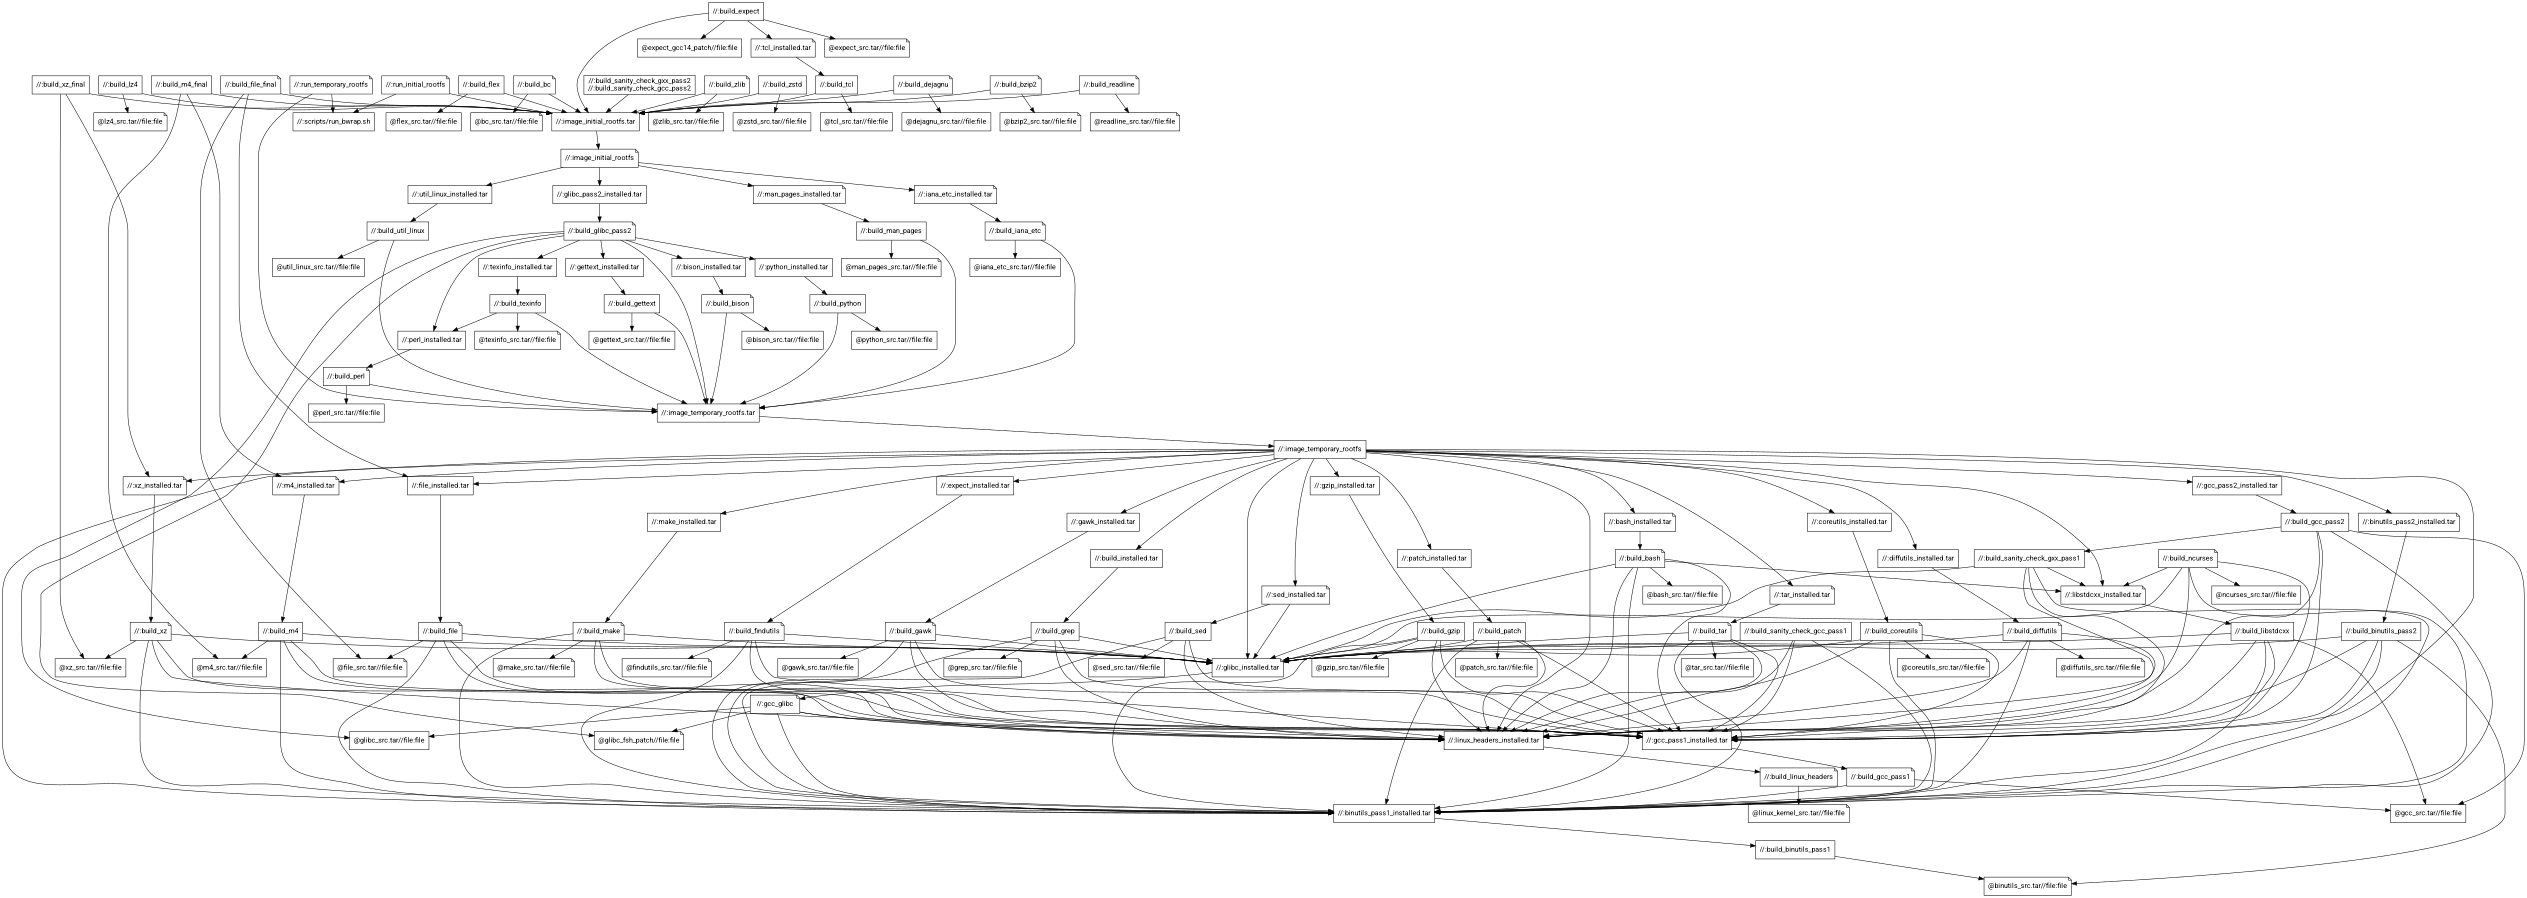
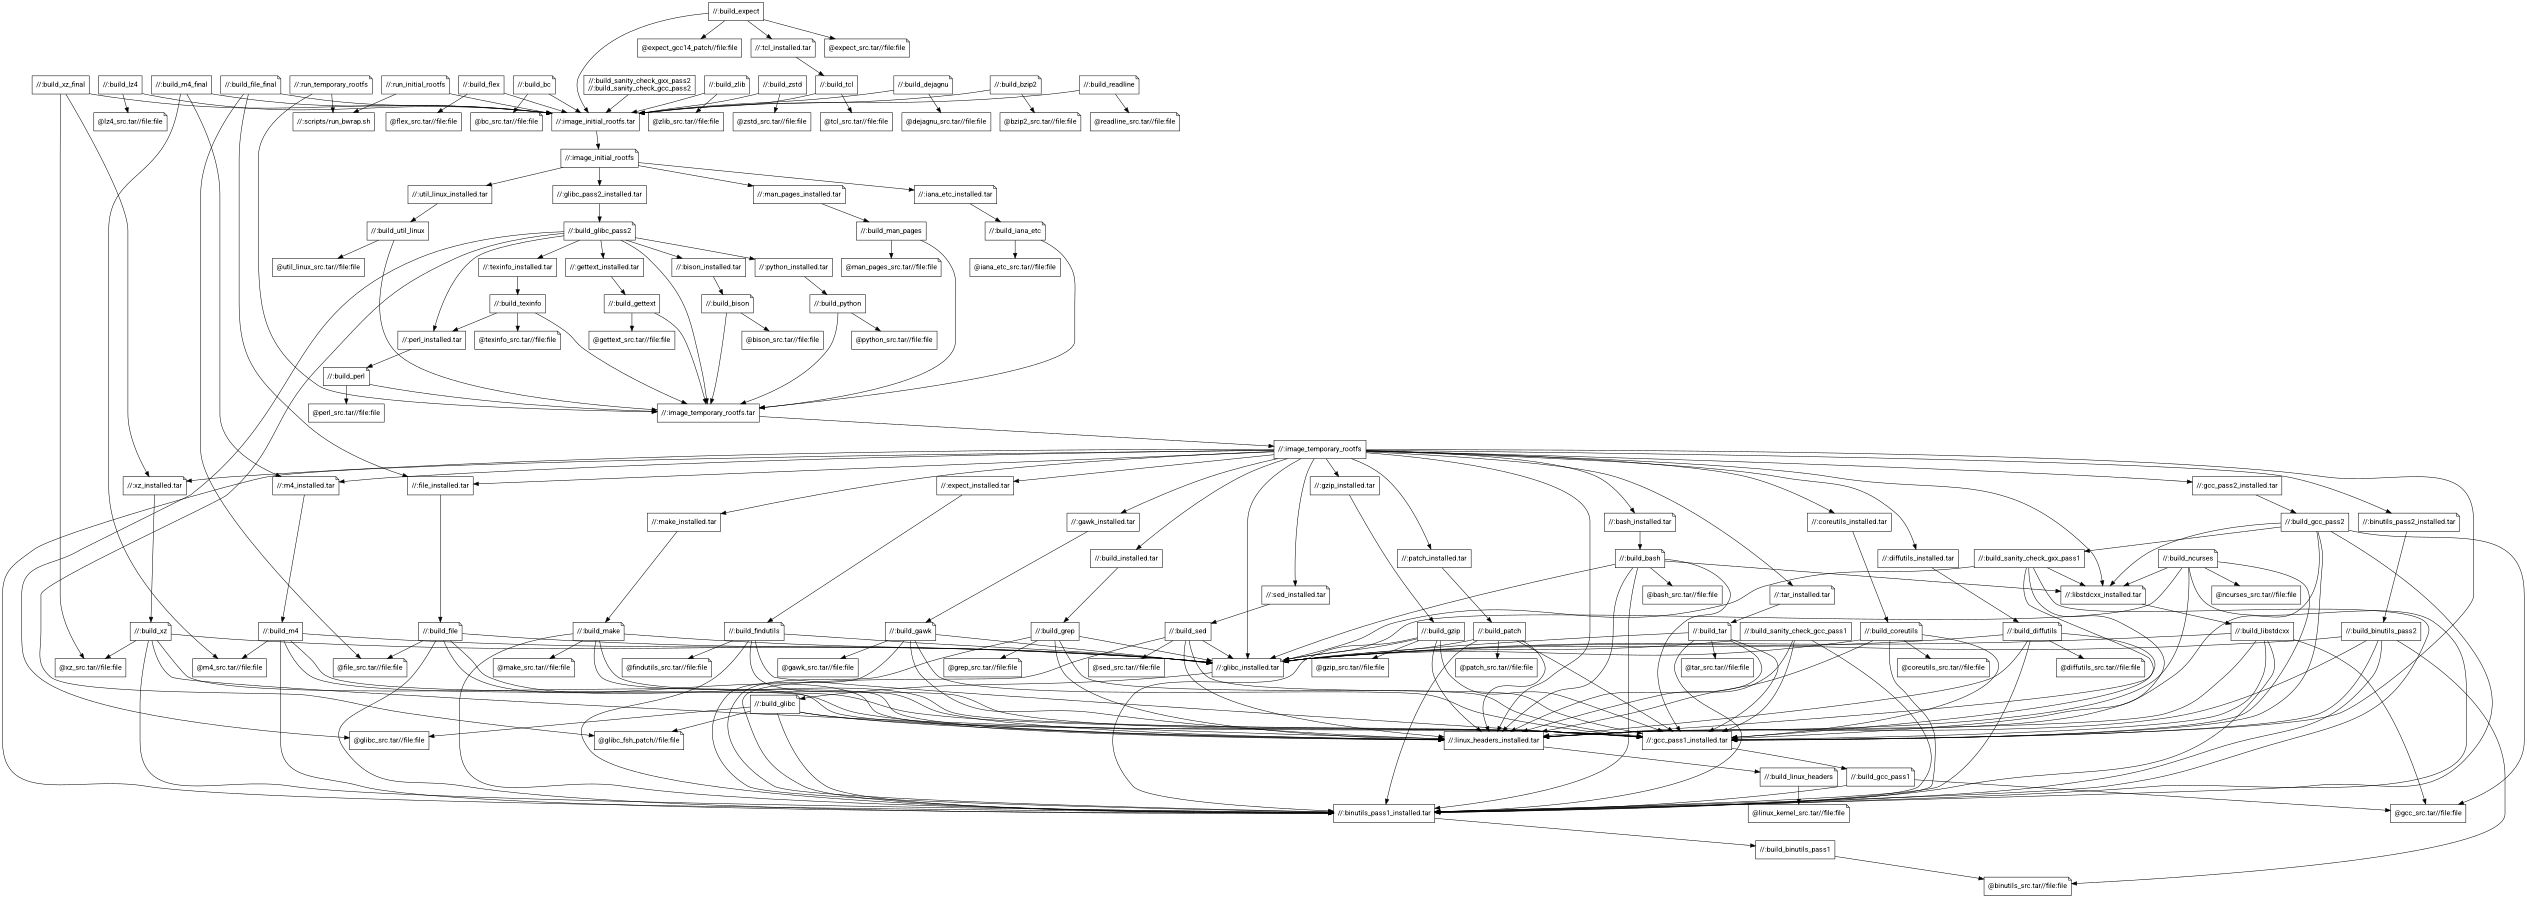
  digraph {
    fontname=Roboto
    node [fontname=Roboto shape=box]
    edge [fontname=Roboto]
    "//:build_lz4"
    "//:image_initial_rootfs.tar"
    "@lz4_src.tar//file:file" [shape=note]
    "//:image_initial_rootfs" [shape=note]
    "//:glibc_pass2_installed.tar"
    "//:man_pages_installed.tar" [shape=note]
    "//:iana_etc_installed.tar" [shape=note]
    "//:util_linux_installed.tar"
    "//:run_initial_rootfs" [shape=note]
    "//:scripts/run_bwrap.sh"
    "//:build_flex"
    "@flex_src.tar//file:file"
    "//:build_bc" [shape=note]
    "@bc_src.tar//file:file" [shape=note]
    "//:build_zlib" [shape=note]
    "@zlib_src.tar//file:file"
    "//:build_xz_final"
    "@xz_src.tar//file:file"
    "//:xz_installed.tar" [shape=note]
    "//:build_xz" [shape=note]
    "//:binutils_pass1_installed.tar"
    "//:gcc_pass1_installed.tar"
    "//:glibc_installed.tar" [shape=note]
    "//:linux_headers_installed.tar"
    "//:run_temporary_rootfs" [shape=note]
    "//:image_temporary_rootfs.tar"
    "//:image_temporary_rootfs"
    "//:m4_installed.tar" [shape=note]
    "//:libstdcxx_installed.tar" [shape=note]
    "//:file_installed.tar"
    "//:bash_installed.tar" [shape=note]
    "//:coreutils_installed.tar"
    "//:diffutils_installed.tar"
    n34 [label="//:expect_installed.tar"]
    "//:gawk_installed.tar"
    n36 [label="//:build_installed.tar"]
    "//:gzip_installed.tar"
    "//:make_installed.tar"
    "//:patch_installed.tar"
    "//:sed_installed.tar" [shape=note]
    "//:tar_installed.tar" [shape=note]
    "//:binutils_pass2_installed.tar" [shape=note]
    "//:gcc_pass2_installed.tar"
    "//:build_m4_final"
    "@m4_src.tar//file:file"
    "//:build_m4"
    "//:build_zstd"
    "@zstd_src.tar//file:file"
    "//:build_sanity_check_gxx_pass1"
    "//:build_binutils_pass1"
    "//:build_gcc_pass1" [shape=note]
-   "//:build_glibc" [shape=note label="//:gcc_glibc"]
+   "//:build_glibc" [shape=note]
    "//:build_linux_headers" [shape=note]
    "//:build_libstdcxx"
    "@binutils_src.tar//file:file" [shape=note]
    "@gcc_src.tar//file:file"
    "@glibc_src.tar//file:file"
    "@glibc_fsh_patch//file:file" [shape=note]
    "@linux_kernel_src.tar//file:file" [shape=note]
    "//:build_sanity_check_gcc_pass1"
    "//:build_expect"
    "@expect_gcc14_patch//file:file"
    "//:tcl_installed.tar" [shape=note]
    "@expect_src.tar//file:file" [shape=note]
    "//:build_tcl"
    "@tcl_src.tar//file:file"
    "//:build_sanity_check_gxx_pass2\n//:build_sanity_check_gcc_pass2"
    "//:build_dejagnu" [shape=note]
    "@dejagnu_src.tar//file:file"
    "//:build_file_final" [shape=note]
    "@file_src.tar//file:file" [shape=note]
    "//:build_file" [shape=note]
    "//:build_bzip2" [shape=note]
    "@bzip2_src.tar//file:file" [shape=note]
    "//:build_readline" [shape=note]
    "@readline_src.tar//file:file" [shape=note]
    "//:build_glibc_pass2" [shape=note]
    "//:build_man_pages"
    "//:build_iana_etc" [shape=note]
    "//:build_util_linux"
    "//:bison_installed.tar"
    "//:python_installed.tar"
    "//:texinfo_installed.tar"
    "//:perl_installed.tar"
    "//:gettext_installed.tar"
    "@man_pages_src.tar//file:file" [shape=note]
    "@iana_etc_src.tar//file:file"
    "@util_linux_src.tar//file:file"
    "//:build_bison" [shape=note]
    "//:build_python"
    "//:build_texinfo"
    "//:build_perl" [shape=note]
    "//:build_gettext"
    "@bison_src.tar//file:file"
    "@python_src.tar//file:file"
    "@texinfo_src.tar//file:file" [shape=note]
    "@perl_src.tar//file:file"
    "@gettext_src.tar//file:file"
    "//:build_bash" [shape=note]
    "//:build_coreutils" [shape=note]
    "//:build_diffutils" [shape=note]
    "//:build_findutils" [shape=note]
    "//:build_gawk" [shape=note]
    "//:build_grep"
    "//:build_gzip"
    "//:build_make" [shape=note]
    "//:build_patch"
    "//:build_sed"
    "//:build_tar" [shape=note]
    "//:build_binutils_pass2"
    "//:build_gcc_pass2"
    "//:build_ncurses" [shape=note]
    "@ncurses_src.tar//file:file"
    "@bash_src.tar//file:file"
    "@coreutils_src.tar//file:file" [shape=note]
    "@diffutils_src.tar//file:file" [shape=note]
    "@findutils_src.tar//file:file" [shape=note]
    "@gawk_src.tar//file:file"
    "@grep_src.tar//file:file" [shape=note]
    "@gzip_src.tar//file:file"
    "@make_src.tar//file:file" [shape=note]
    "@patch_src.tar//file:file"
    "@sed_src.tar//file:file"
    "@tar_src.tar//file:file"
    "//:build_lz4" -> "//:image_initial_rootfs.tar"
    "//:build_lz4" -> "@lz4_src.tar//file:file"
    "//:image_initial_rootfs.tar" -> "//:image_initial_rootfs"
    "//:image_initial_rootfs" -> "//:glibc_pass2_installed.tar"
    "//:image_initial_rootfs" -> "//:man_pages_installed.tar"
    "//:image_initial_rootfs" -> "//:iana_etc_installed.tar"
    "//:image_initial_rootfs" -> "//:util_linux_installed.tar"
    "//:glibc_pass2_installed.tar" -> "//:build_glibc_pass2"
    "//:man_pages_installed.tar" -> "//:build_man_pages"
    "//:iana_etc_installed.tar" -> "//:build_iana_etc"
    "//:util_linux_installed.tar" -> "//:build_util_linux"
    "//:run_initial_rootfs" -> "//:image_initial_rootfs.tar"
    "//:run_initial_rootfs" -> "//:scripts/run_bwrap.sh"
    "//:build_flex" -> "//:image_initial_rootfs.tar"
    "//:build_flex" -> "@flex_src.tar//file:file"
    "//:build_bc" -> "//:image_initial_rootfs.tar"
    "//:build_bc" -> "@bc_src.tar//file:file"
    "//:build_zlib" -> "//:image_initial_rootfs.tar"
    "//:build_zlib" -> "@zlib_src.tar//file:file"
    "//:build_xz_final" -> "//:image_initial_rootfs.tar"
    "//:build_xz_final" -> "@xz_src.tar//file:file"
    "//:build_xz_final" -> "//:xz_installed.tar"
    "//:xz_installed.tar" -> "//:build_xz"
    "//:build_xz" -> "@xz_src.tar//file:file"
    "//:build_xz" -> "//:binutils_pass1_installed.tar"
    "//:build_xz" -> "//:gcc_pass1_installed.tar"
    "//:build_xz" -> "//:glibc_installed.tar"
    "//:build_xz" -> "//:linux_headers_installed.tar"
    "//:binutils_pass1_installed.tar" -> "//:build_binutils_pass1"
    "//:gcc_pass1_installed.tar" -> "//:build_gcc_pass1"
    "//:glibc_installed.tar" -> "//:build_glibc"
    "//:linux_headers_installed.tar" -> "//:build_linux_headers"
    "//:run_temporary_rootfs" -> "//:scripts/run_bwrap.sh"
    "//:run_temporary_rootfs" -> "//:image_temporary_rootfs.tar"
    "//:image_temporary_rootfs.tar" -> "//:image_temporary_rootfs"
    "//:image_temporary_rootfs" -> "//:xz_installed.tar"
    "//:image_temporary_rootfs" -> "//:binutils_pass1_installed.tar"
    "//:image_temporary_rootfs" -> "//:gcc_pass1_installed.tar"
    "//:image_temporary_rootfs" -> "//:glibc_installed.tar"
    "//:image_temporary_rootfs" -> "//:linux_headers_installed.tar"
    "//:image_temporary_rootfs" -> "//:m4_installed.tar"
    "//:image_temporary_rootfs" -> "//:libstdcxx_installed.tar"
    "//:image_temporary_rootfs" -> "//:file_installed.tar"
    "//:image_temporary_rootfs" -> "//:bash_installed.tar"
    "//:image_temporary_rootfs" -> "//:coreutils_installed.tar"
    "//:image_temporary_rootfs" -> "//:diffutils_installed.tar"
    "//:image_temporary_rootfs" -> n34
    "//:image_temporary_rootfs" -> "//:gawk_installed.tar"
    "//:image_temporary_rootfs" -> n36
    "//:image_temporary_rootfs" -> "//:gzip_installed.tar"
    "//:image_temporary_rootfs" -> "//:make_installed.tar"
    "//:image_temporary_rootfs" -> "//:patch_installed.tar"
    "//:image_temporary_rootfs" -> "//:sed_installed.tar"
    "//:image_temporary_rootfs" -> "//:tar_installed.tar"
    "//:image_temporary_rootfs" -> "//:binutils_pass2_installed.tar"
    "//:image_temporary_rootfs" -> "//:gcc_pass2_installed.tar"
    "//:m4_installed.tar" -> "//:build_m4"
    "//:libstdcxx_installed.tar" -> "//:build_libstdcxx"
    "//:file_installed.tar" -> "//:build_file"
    "//:bash_installed.tar" -> "//:build_bash"
    "//:coreutils_installed.tar" -> "//:build_coreutils"
    "//:diffutils_installed.tar" -> "//:build_diffutils"
    n34 -> "//:build_findutils"
    "//:gawk_installed.tar" -> "//:build_gawk"
    n36 -> "//:build_grep"
    "//:gzip_installed.tar" -> "//:build_gzip"
    "//:make_installed.tar" -> "//:build_make"
    "//:patch_installed.tar" -> "//:build_patch"
    "//:sed_installed.tar" -> "//:build_sed"
    "//:tar_installed.tar" -> "//:build_tar"
    "//:binutils_pass2_installed.tar" -> "//:build_binutils_pass2"
    "//:gcc_pass2_installed.tar" -> "//:build_gcc_pass2"
    "//:build_m4_final" -> "//:image_initial_rootfs.tar"
    "//:build_m4_final" -> "//:m4_installed.tar"
    "//:build_m4_final" -> "@m4_src.tar//file:file"
    "//:build_m4" -> "//:binutils_pass1_installed.tar"
    "//:build_m4" -> "//:gcc_pass1_installed.tar"
    "//:build_m4" -> "//:glibc_installed.tar"
    "//:build_m4" -> "//:linux_headers_installed.tar"
    "//:build_m4" -> "@m4_src.tar//file:file"
    "//:build_zstd" -> "//:image_initial_rootfs.tar"
    "//:build_zstd" -> "@zstd_src.tar//file:file"
    "//:build_sanity_check_gxx_pass1" -> "//:binutils_pass1_installed.tar"
    "//:build_sanity_check_gxx_pass1" -> "//:gcc_pass1_installed.tar"
    "//:build_sanity_check_gxx_pass1" -> "//:glibc_installed.tar"
    "//:build_sanity_check_gxx_pass1" -> "//:linux_headers_installed.tar"
    "//:build_sanity_check_gxx_pass1" -> "//:libstdcxx_installed.tar"
    "//:build_binutils_pass1" -> "@binutils_src.tar//file:file"
    "//:build_gcc_pass1" -> "//:binutils_pass1_installed.tar"
    "//:build_gcc_pass1" -> "@gcc_src.tar//file:file"
    "//:build_glibc" -> "//:binutils_pass1_installed.tar"
    "//:build_glibc" -> "//:gcc_pass1_installed.tar"
    "//:build_glibc" -> "//:linux_headers_installed.tar"
    "//:build_glibc" -> "@glibc_src.tar//file:file"
    "//:build_glibc" -> "@glibc_fsh_patch//file:file"
    "//:build_linux_headers" -> "@linux_kernel_src.tar//file:file"
    "//:build_libstdcxx" -> "//:binutils_pass1_installed.tar"
    "//:build_libstdcxx" -> "//:gcc_pass1_installed.tar"
    "//:build_libstdcxx" -> "//:glibc_installed.tar"
    "//:build_libstdcxx" -> "//:linux_headers_installed.tar"
    "//:build_libstdcxx" -> "@gcc_src.tar//file:file"
    "//:build_sanity_check_gcc_pass1" -> "//:binutils_pass1_installed.tar"
    "//:build_sanity_check_gcc_pass1" -> "//:gcc_pass1_installed.tar"
    "//:build_sanity_check_gcc_pass1" -> "//:glibc_installed.tar"
    "//:build_sanity_check_gcc_pass1" -> "//:linux_headers_installed.tar"
    "//:build_expect" -> "//:image_initial_rootfs.tar"
    "//:build_expect" -> "@expect_gcc14_patch//file:file"
    "//:build_expect" -> "//:tcl_installed.tar"
    "//:build_expect" -> "@expect_src.tar//file:file"
    "//:tcl_installed.tar" -> "//:build_tcl"
    "//:build_tcl" -> "//:image_initial_rootfs.tar"
    "//:build_tcl" -> "@tcl_src.tar//file:file"
    "//:build_sanity_check_gxx_pass2\n//:build_sanity_check_gcc_pass2" -> "//:image_initial_rootfs.tar"
    "//:build_dejagnu" -> "//:image_initial_rootfs.tar"
    "//:build_dejagnu" -> "@dejagnu_src.tar//file:file"
    "//:build_file_final" -> "//:image_initial_rootfs.tar"
    "//:build_file_final" -> "//:file_installed.tar"
    "//:build_file_final" -> "@file_src.tar//file:file"
    "//:build_file" -> "//:binutils_pass1_installed.tar"
    "//:build_file" -> "//:gcc_pass1_installed.tar"
    "//:build_file" -> "//:glibc_installed.tar"
    "//:build_file" -> "//:linux_headers_installed.tar"
    "//:build_file" -> "@file_src.tar//file:file"
    "//:build_bzip2" -> "//:image_initial_rootfs.tar"
    "//:build_bzip2" -> "@bzip2_src.tar//file:file"
    "//:build_readline" -> "//:image_initial_rootfs.tar"
    "//:build_readline" -> "@readline_src.tar//file:file"
    "//:build_glibc_pass2" -> "//:image_temporary_rootfs.tar"
    "//:build_glibc_pass2" -> "@glibc_src.tar//file:file"
    "//:build_glibc_pass2" -> "@glibc_fsh_patch//file:file"
    "//:build_glibc_pass2" -> "//:bison_installed.tar"
    "//:build_glibc_pass2" -> "//:python_installed.tar"
    "//:build_glibc_pass2" -> "//:texinfo_installed.tar"
    "//:build_glibc_pass2" -> "//:perl_installed.tar"
    "//:build_glibc_pass2" -> "//:gettext_installed.tar"
    "//:build_man_pages" -> "//:image_temporary_rootfs.tar"
    "//:build_man_pages" -> "@man_pages_src.tar//file:file"
    "//:build_iana_etc" -> "//:image_temporary_rootfs.tar"
    "//:build_iana_etc" -> "@iana_etc_src.tar//file:file"
    "//:build_util_linux" -> "//:image_temporary_rootfs.tar"
    "//:build_util_linux" -> "@util_linux_src.tar//file:file"
    "//:bison_installed.tar" -> "//:build_bison"
    "//:python_installed.tar" -> "//:build_python"
    "//:texinfo_installed.tar" -> "//:build_texinfo"
    "//:perl_installed.tar" -> "//:build_perl"
    "//:gettext_installed.tar" -> "//:build_gettext"
    "//:build_bison" -> "//:image_temporary_rootfs.tar"
    "//:build_bison" -> "@bison_src.tar//file:file"
    "//:build_python" -> "//:image_temporary_rootfs.tar"
    "//:build_python" -> "@python_src.tar//file:file"
    "//:build_texinfo" -> "//:image_temporary_rootfs.tar"
    "//:build_texinfo" -> "//:perl_installed.tar"
    "//:build_texinfo" -> "@texinfo_src.tar//file:file"
    "//:build_perl" -> "//:image_temporary_rootfs.tar"
    "//:build_perl" -> "@perl_src.tar//file:file"
    "//:build_gettext" -> "//:image_temporary_rootfs.tar"
    "//:build_gettext" -> "@gettext_src.tar//file:file"
    "//:build_bash" -> "//:binutils_pass1_installed.tar"
    "//:build_bash" -> "//:gcc_pass1_installed.tar"
    "//:build_bash" -> "//:glibc_installed.tar"
    "//:build_bash" -> "//:linux_headers_installed.tar"
    "//:build_bash" -> "//:libstdcxx_installed.tar"
    "//:build_bash" -> "@bash_src.tar//file:file"
    "//:build_coreutils" -> "//:binutils_pass1_installed.tar"
    "//:build_coreutils" -> "//:gcc_pass1_installed.tar"
    "//:build_coreutils" -> "//:glibc_installed.tar"
    "//:build_coreutils" -> "//:linux_headers_installed.tar"
    "//:build_coreutils" -> "@coreutils_src.tar//file:file"
    "//:build_diffutils" -> "//:binutils_pass1_installed.tar"
    "//:build_diffutils" -> "//:gcc_pass1_installed.tar"
    "//:build_diffutils" -> "//:glibc_installed.tar"
    "//:build_diffutils" -> "//:linux_headers_installed.tar"
    "//:build_diffutils" -> "@diffutils_src.tar//file:file"
    "//:build_findutils" -> "//:binutils_pass1_installed.tar"
    "//:build_findutils" -> "//:gcc_pass1_installed.tar"
    "//:build_findutils" -> "//:glibc_installed.tar"
    "//:build_findutils" -> "//:linux_headers_installed.tar"
    "//:build_findutils" -> "@findutils_src.tar//file:file"
    "//:build_gawk" -> "//:binutils_pass1_installed.tar"
    "//:build_gawk" -> "//:gcc_pass1_installed.tar"
    "//:build_gawk" -> "//:glibc_installed.tar"
    "//:build_gawk" -> "//:linux_headers_installed.tar"
    "//:build_gawk" -> "@gawk_src.tar//file:file"
    "//:build_grep" -> "//:binutils_pass1_installed.tar"
    "//:build_grep" -> "//:gcc_pass1_installed.tar"
    "//:build_grep" -> "//:glibc_installed.tar"
    "//:build_grep" -> "//:linux_headers_installed.tar"
    "//:build_grep" -> "@grep_src.tar//file:file"
    "//:build_gzip" -> "//:binutils_pass1_installed.tar"
    "//:build_gzip" -> "//:gcc_pass1_installed.tar"
    "//:build_gzip" -> "//:glibc_installed.tar"
    "//:build_gzip" -> "//:linux_headers_installed.tar"
    "//:build_gzip" -> "@gzip_src.tar//file:file"
    "//:build_make" -> "//:binutils_pass1_installed.tar"
    "//:build_make" -> "//:gcc_pass1_installed.tar"
    "//:build_make" -> "//:glibc_installed.tar"
    "//:build_make" -> "//:linux_headers_installed.tar"
    "//:build_make" -> "@make_src.tar//file:file"
    "//:build_patch" -> "//:binutils_pass1_installed.tar"
    "//:build_patch" -> "//:gcc_pass1_installed.tar"
    "//:build_patch" -> "//:glibc_installed.tar"
    "//:build_patch" -> "//:linux_headers_installed.tar"
    "//:build_patch" -> "@patch_src.tar//file:file"
    "//:build_sed" -> "//:binutils_pass1_installed.tar"
    "//:build_sed" -> "//:gcc_pass1_installed.tar"
-   "//:sed_installed.tar" -> "//:glibc_installed.tar"
+   "//:build_sed" -> "//:glibc_installed.tar"
    "//:build_sed" -> "//:linux_headers_installed.tar"
    "//:build_sed" -> "@sed_src.tar//file:file"
    "//:build_tar" -> "//:binutils_pass1_installed.tar"
    "//:build_tar" -> "//:gcc_pass1_installed.tar"
    "//:build_tar" -> "//:glibc_installed.tar"
    "//:build_tar" -> "//:linux_headers_installed.tar"
    "//:build_tar" -> "@tar_src.tar//file:file"
    "//:build_binutils_pass2" -> "//:binutils_pass1_installed.tar"
    "//:build_binutils_pass2" -> "//:gcc_pass1_installed.tar"
    "//:build_binutils_pass2" -> "//:glibc_installed.tar"
    "//:build_binutils_pass2" -> "//:linux_headers_installed.tar"
    "//:build_binutils_pass2" -> "@binutils_src.tar//file:file"
    "//:build_gcc_pass2" -> "//:binutils_pass1_installed.tar"
    "//:build_gcc_pass2" -> "//:gcc_pass1_installed.tar"
    "//:build_gcc_pass2" -> "//:linux_headers_installed.tar"
+   "//:build_gcc_pass2" -> "//:libstdcxx_installed.tar"
    "//:build_gcc_pass2" -> "//:build_sanity_check_gxx_pass1"
    "//:build_gcc_pass2" -> "@gcc_src.tar//file:file"
    "//:build_ncurses" -> "//:binutils_pass1_installed.tar"
    "//:build_ncurses" -> "//:gcc_pass1_installed.tar"
    "//:build_ncurses" -> "//:glibc_installed.tar"
    "//:build_ncurses" -> "//:linux_headers_installed.tar"
    "//:build_ncurses" -> "//:libstdcxx_installed.tar"
    "//:build_ncurses" -> "@ncurses_src.tar//file:file"
  }
